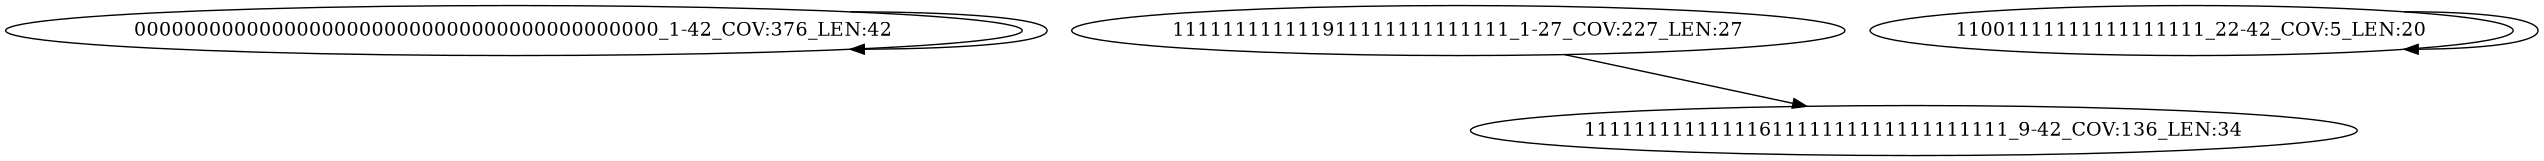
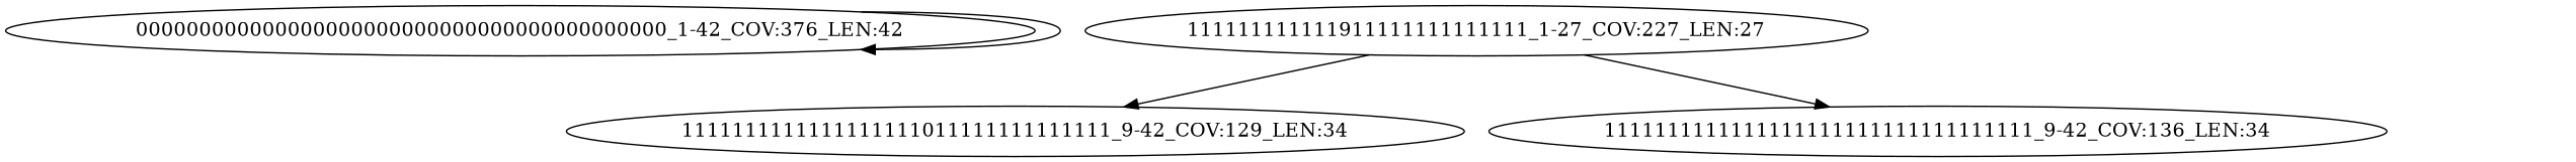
  digraph {
    "000000000000000000000000000000000000000000_1-42_COV:376_LEN:42"
    n2 [label="111111111111911111111111111_1-27_COV:227_LEN:27"]
-   "1111111111111111111111111111111111_9-42_COV:136_LEN:34" [label="1111111111111161111111111111111111_9-42_COV:136_LEN:34"]
-   "11001111111111111111_22-42_COV:5_LEN:20"
+   "1111111111111111111011111111111111_9-42_COV:129_LEN:34"
+   "1111111111111111111111111111111111_9-42_COV:136_LEN:34"
    "000000000000000000000000000000000000000000_1-42_COV:376_LEN:42" -> "000000000000000000000000000000000000000000_1-42_COV:376_LEN:42"
+   n2 -> "1111111111111111111011111111111111_9-42_COV:129_LEN:34"
    n2 -> "1111111111111111111111111111111111_9-42_COV:136_LEN:34"
-   "11001111111111111111_22-42_COV:5_LEN:20" -> "11001111111111111111_22-42_COV:5_LEN:20"
  }
